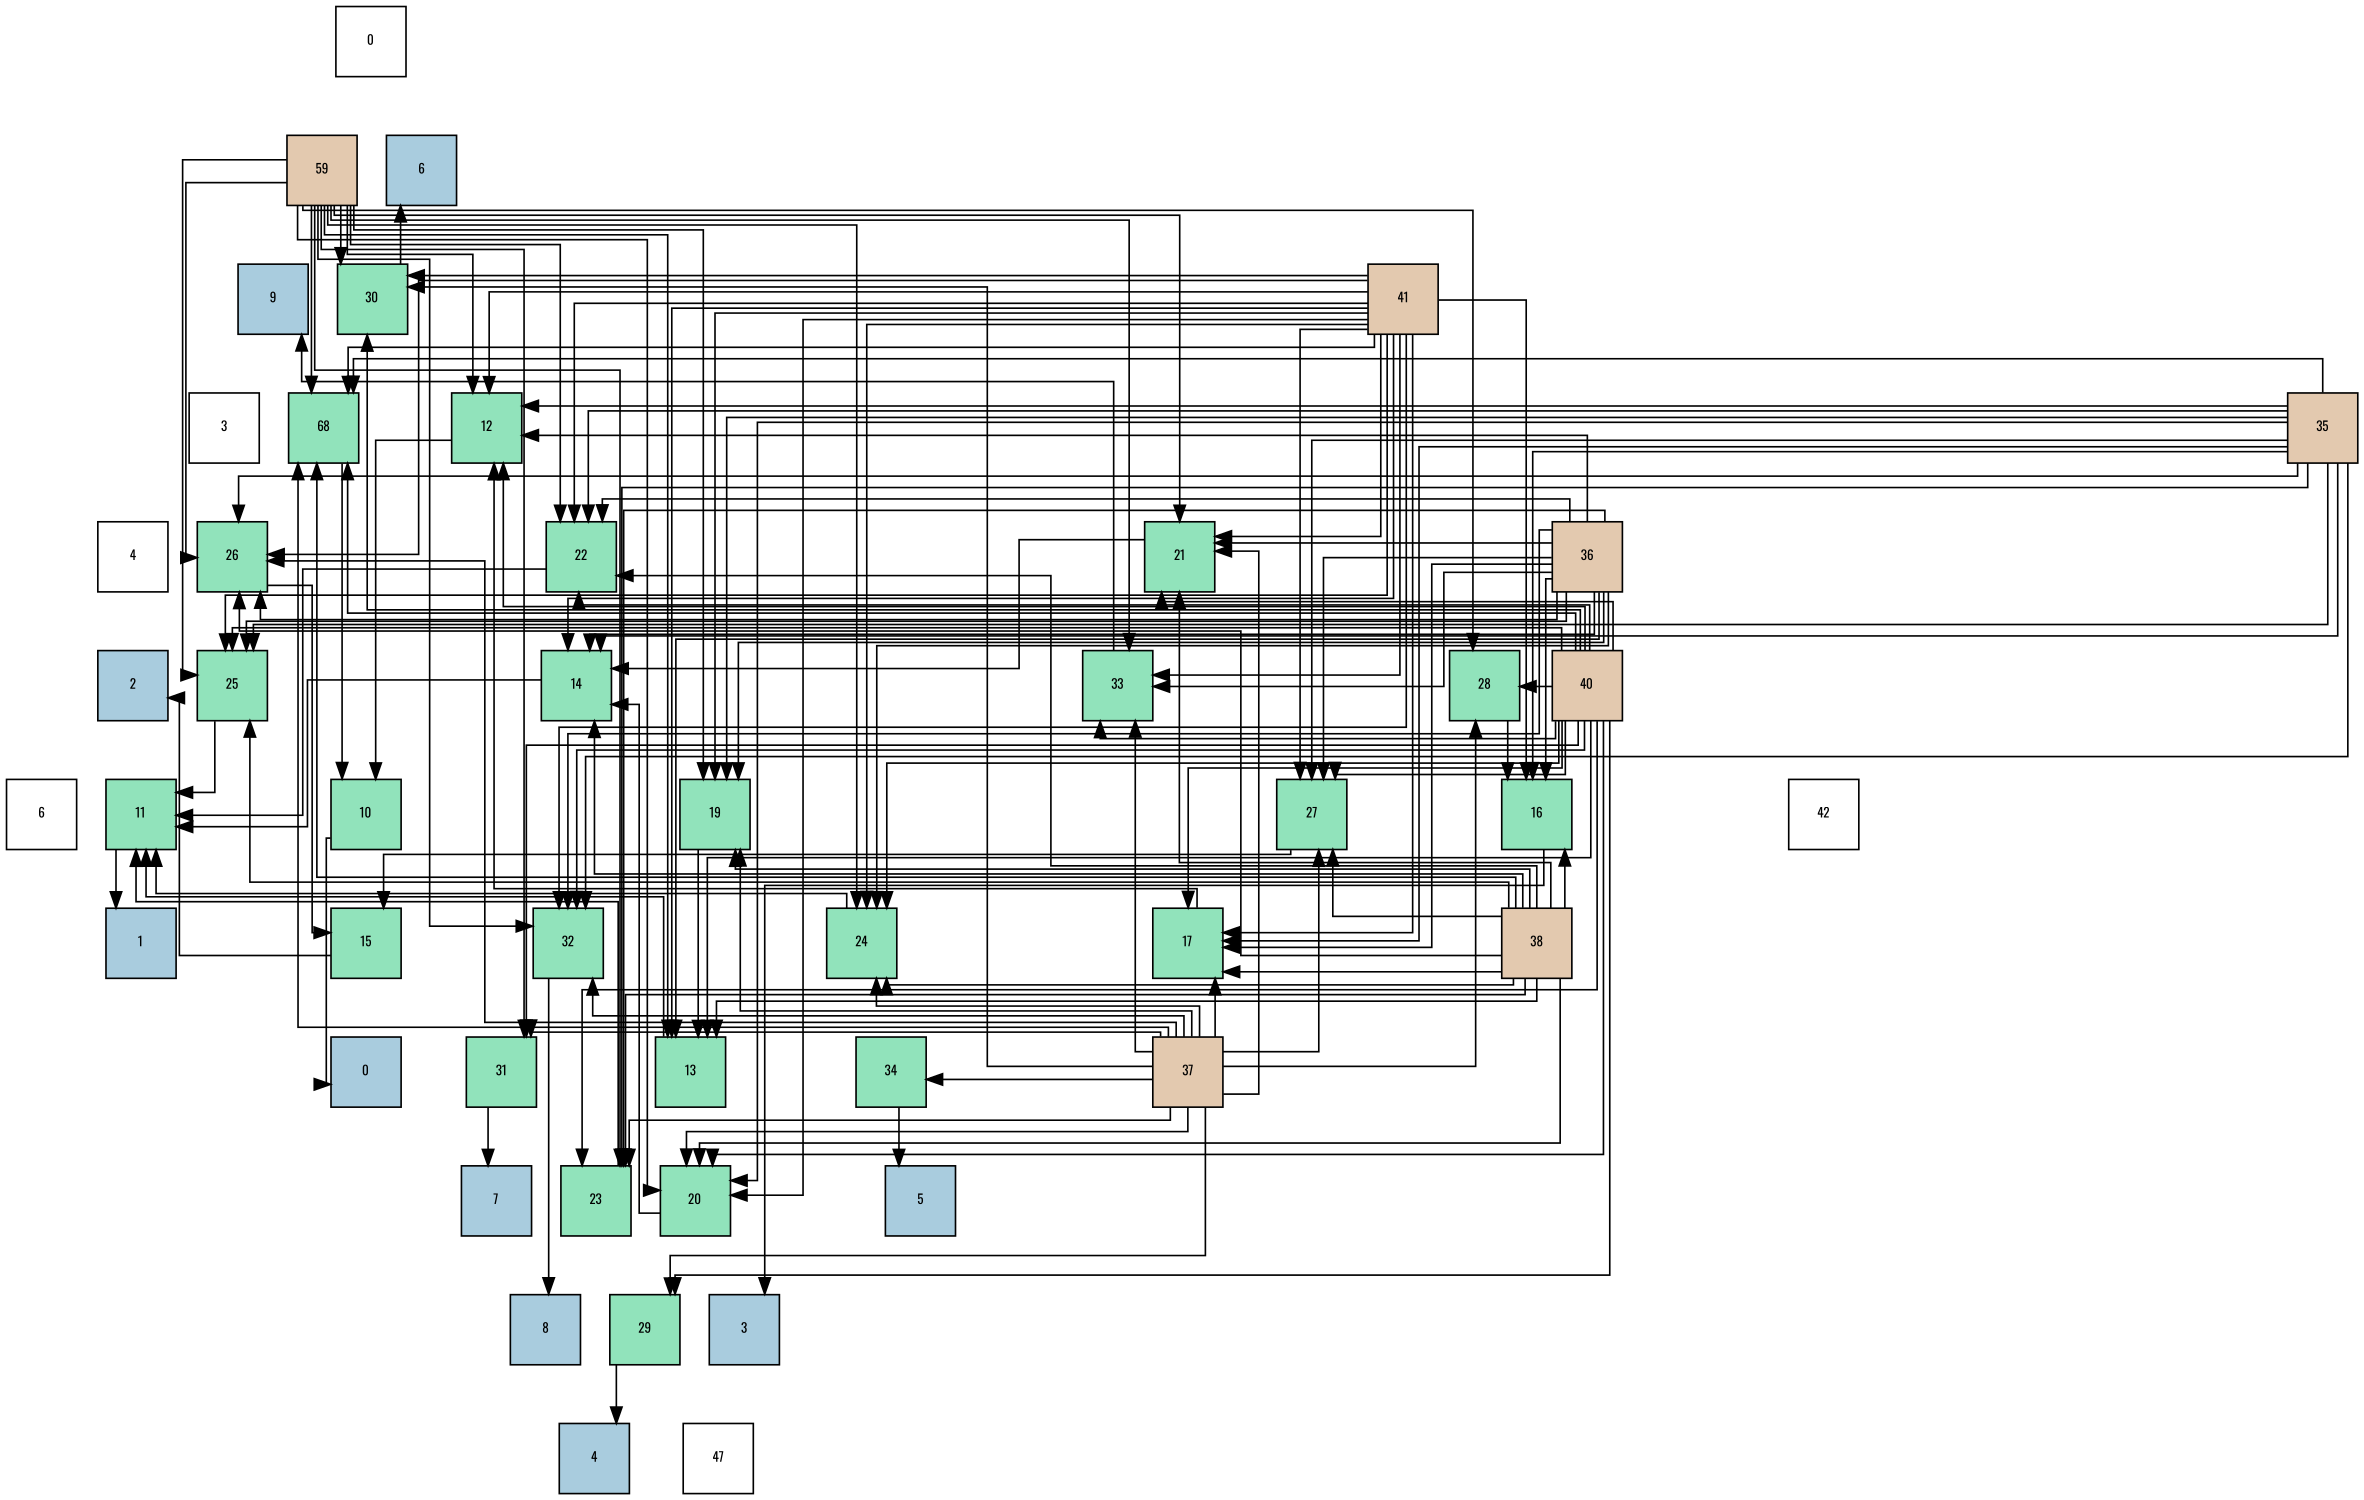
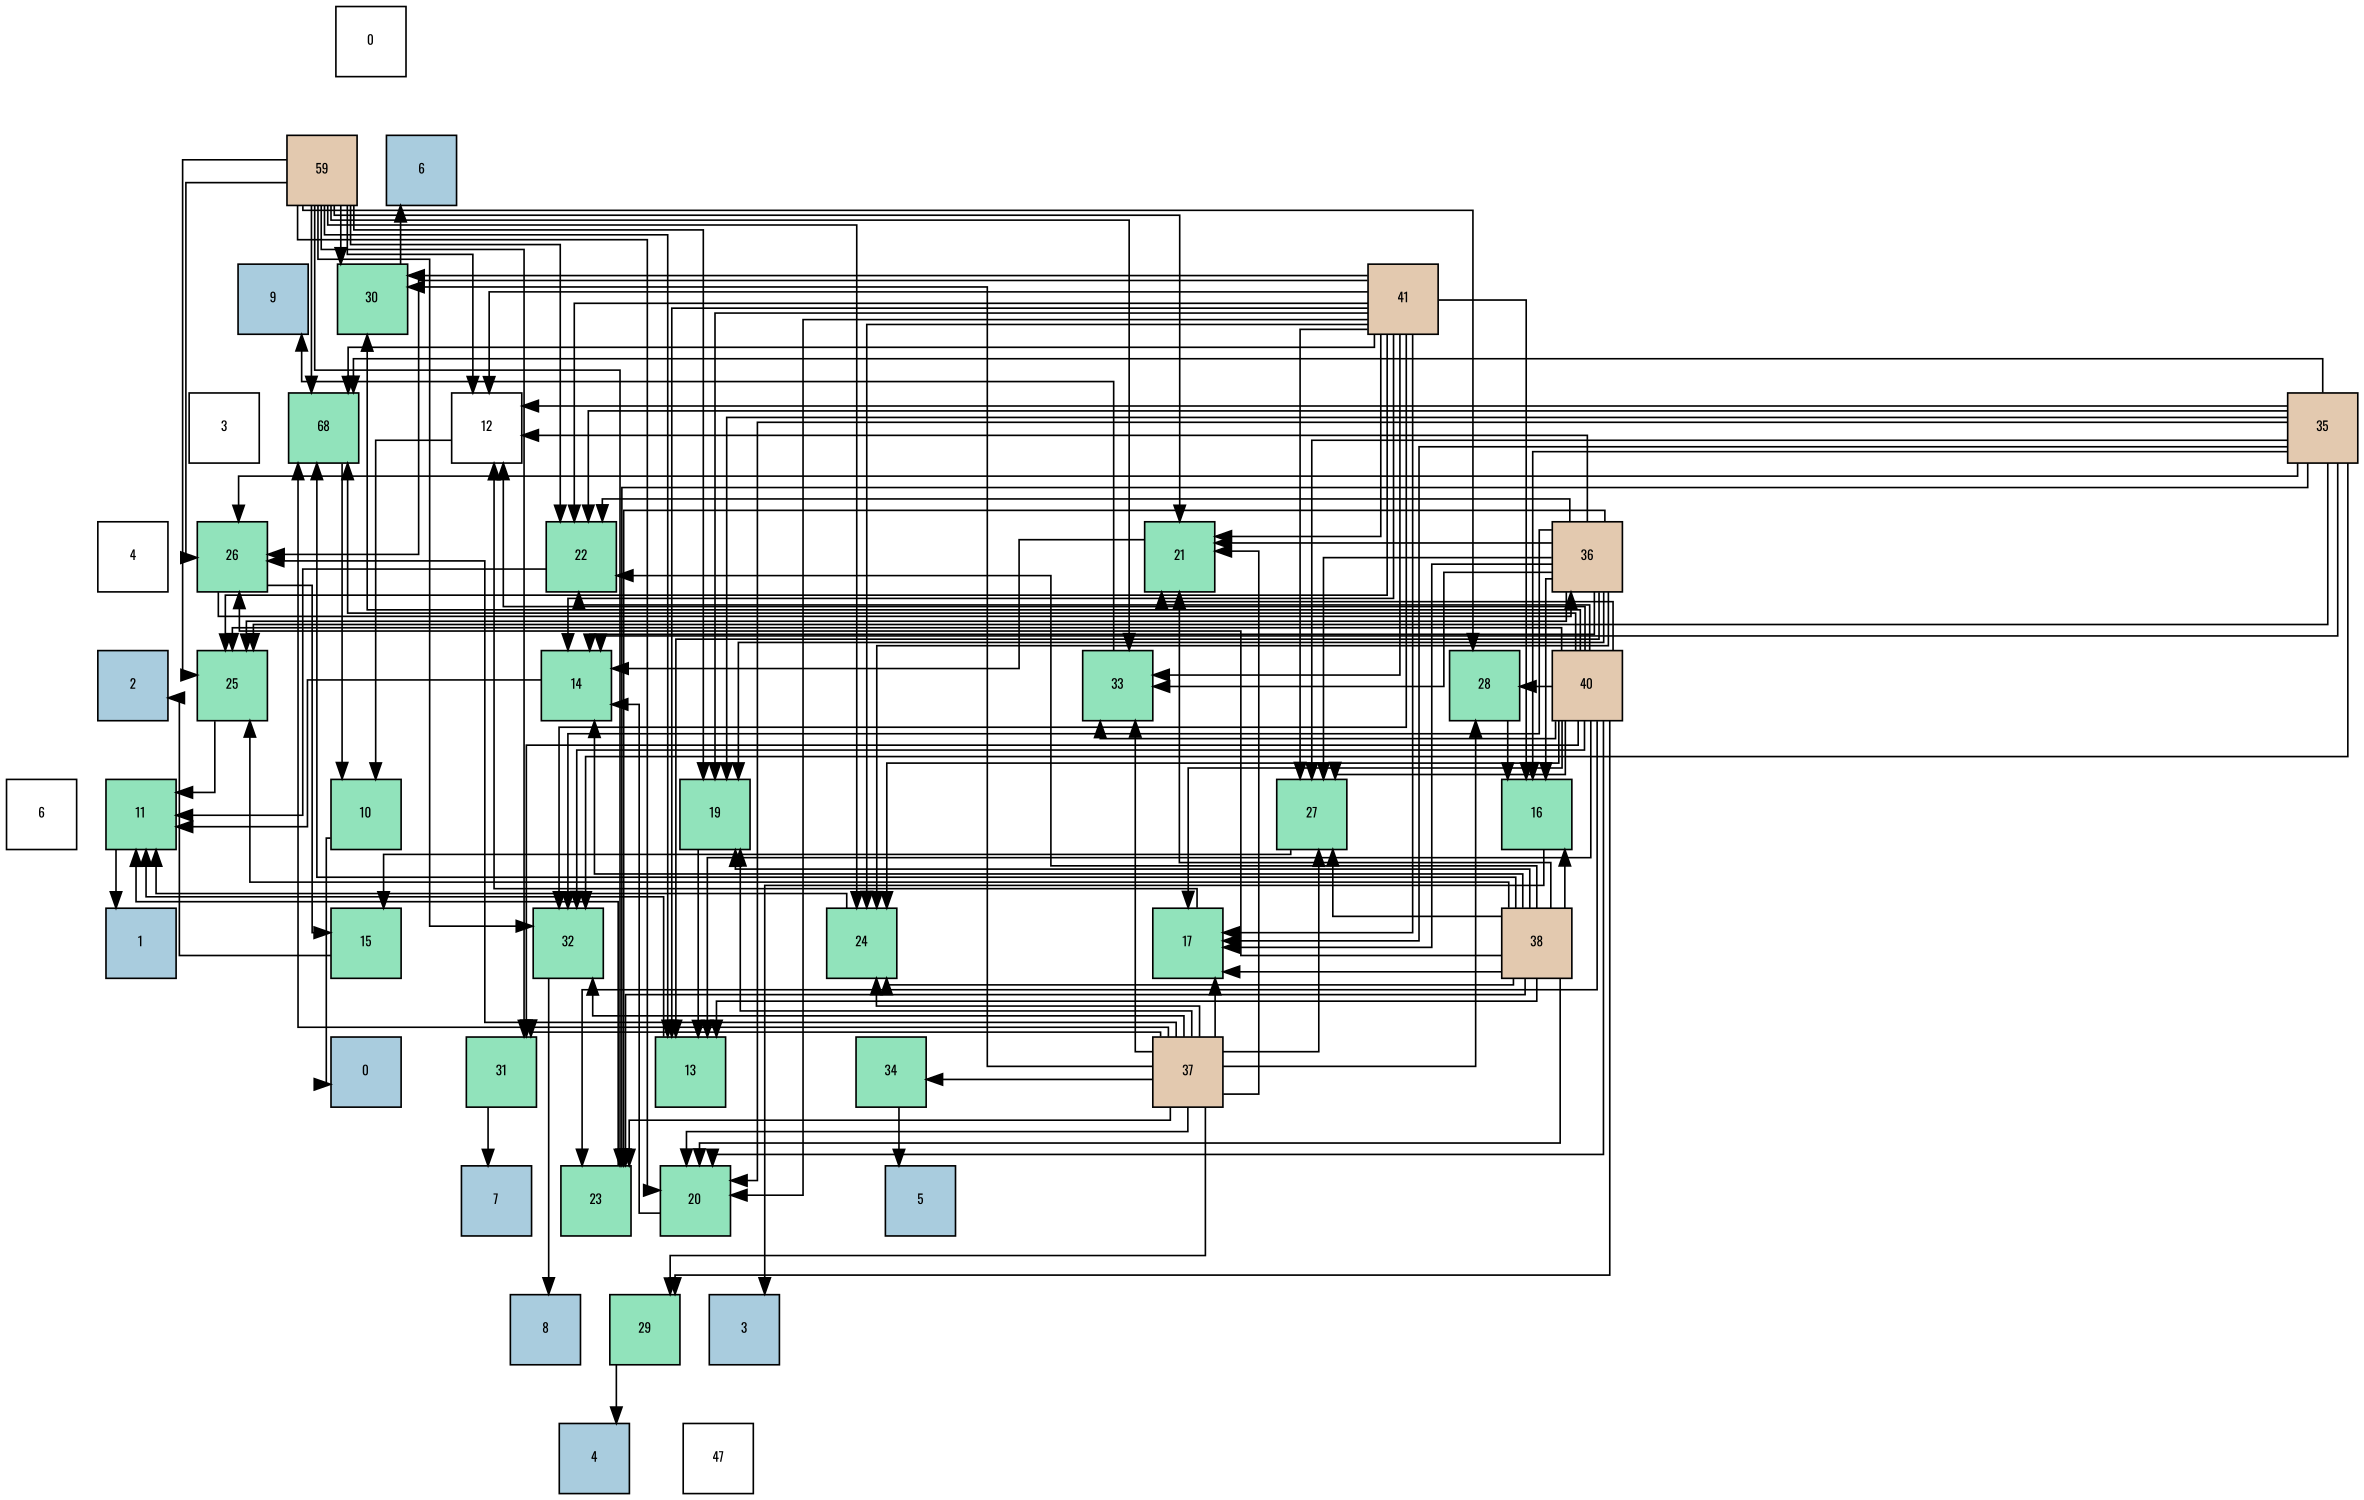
  digraph {
    fontname=Oswald
    rank=same
    rankdir=TB
    splines=ortho
    node [fillcolor="#91e3bb" fixedsize=true fontname=Oswald fontsize=8 shape=square style=filled]
    edge [constraint=false fontname=Oswald style=vis]
    n1 [fillcolor="#ffffff" label=0 width=0.6]
    n2 [fillcolor="#e3c9af" label=59 width=0.6]
    n3 [fillcolor="#a9ccde" label=6 width=0.6]
    n4 [fillcolor="#a9ccde" label=9 width=0.6]
    n5 [label=30 width=0.6]
    n6 [label=68 width=0.6]
    n7 [label=26 width=0.6]
    n8 [label=25 width=0.6]
-   n9 [label=12 width=0.6]
+   n9 [fillcolor="#ffffff" label=12 width=0.6]
    n10 [label=22 width=0.6]
    n11 [label=21 width=0.6]
    n12 [label=33 width=0.6]
    n13 [label=19 width=0.6]
    n14 [label=32 width=0.6]
    n15 [label=31 width=0.6]
    n16 [label=28 width=0.6]
    n17 [label=24 width=0.6]
    n18 [label=13 width=0.6]
    n19 [label=23 width=0.6]
    n20 [label=20 width=0.6]
    n21 [fillcolor="#e3c9af" label=41 width=0.6]
    n22 [fillcolor="#ffffff" label=3 width=0.6]
    n23 [label=10 width=0.6]
    n24 [label=14 width=0.6]
    n25 [label=15 width=0.6]
    n26 [label=11 width=0.6]
    n27 [label=27 width=0.6]
    n28 [fillcolor="#a9ccde" label=8 width=0.6]
    n29 [fillcolor="#a9ccde" label=7 width=0.6]
    n30 [label=16 width=0.6]
    n31 [label=34 width=0.6]
    n32 [label=29 width=0.6]
    n33 [fillcolor="#a9ccde" label=3 width=0.6]
    n34 [fillcolor="#ffffff" label=4 width=0.6]
    n35 [fillcolor="#a9ccde" label=2 width=0.6]
    n36 [fillcolor="#ffffff" label=6 width=0.6]
    n37 [fillcolor="#a9ccde" label=1 width=0.6]
    n38 [fillcolor="#a9ccde" label=0 width=0.6]
    n39 [fillcolor="#e3c9af" label=35 width=0.6]
    n40 [label=17 width=0.6]
    n41 [fillcolor="#e3c9af" label=36 width=0.6]
    n42 [fillcolor="#e3c9af" label=38 width=0.6]
    n43 [fillcolor="#e3c9af" label=37 width=0.6]
    n44 [fillcolor="#e3c9af" label=40 width=0.6]
    n45 [fillcolor="#a9ccde" label=4 width=0.6]
-   n46 [fillcolor="#ffffff" label=42 width=0.6]
    n47 [fillcolor="#a9ccde" label=5 width=0.6]
    n48 [fillcolor="#ffffff" label=47 width=0.6]
    n1 -> n2 [constraint=true style=invis]
    n1 -> n3 [constraint=true style=invis]
    n2 -> n4 [constraint=true style=invis]
    n2 -> n5
    n2 -> n5 [constraint=true style=invis]
    n2 -> n6
    n2 -> n7
    n2 -> n8
    n2 -> n9
    n2 -> n10
    n2 -> n11
    n2 -> n12
    n2 -> n13
    n2 -> n14
    n2 -> n15
    n2 -> n16
    n2 -> n17
    n2 -> n18
    n2 -> n19
    n2 -> n20
    n3 -> n5 [constraint=true style=invis]
    n3 -> n21 [constraint=true style=invis]
    n4 -> n6 [constraint=true style=invis]
    n4 -> n22 [constraint=true style=invis]
    n5 -> n3
    n5 -> n6 [constraint=true style=invis]
    n5 -> n9 [constraint=true style=invis]
    n6 -> n7 [constraint=true style=invis]
    n6 -> n10 [constraint=true style=invis]
    n6 -> n23
    n7 -> n8 [constraint=true style=invis]
    n7 -> n24 [constraint=true style=invis]
    n7 -> n25
    n8 -> n23 [constraint=true style=invis]
    n8 -> n26
    n8 -> n26 [constraint=true style=invis]
    n9 -> n10 [constraint=true style=invis]
    n9 -> n11 [constraint=true style=invis]
    n9 -> n23
    n10 -> n12 [constraint=true style=invis]
    n10 -> n24 [constraint=true style=invis]
    n10 -> n26
    n11 -> n12 [constraint=true style=invis]
    n11 -> n16 [constraint=true style=invis]
    n11 -> n24
    n12 -> n4
    n12 -> n13 [constraint=true style=invis]
    n12 -> n27 [constraint=true style=invis]
    n13 -> n14 [constraint=true style=invis]
    n13 -> n17 [constraint=true style=invis]
    n13 -> n18
    n14 -> n15 [constraint=true style=invis]
    n14 -> n18 [constraint=true style=invis]
    n14 -> n28
    n15 -> n19 [constraint=true style=invis]
    n15 -> n29
    n15 -> n29 [constraint=true style=invis]
    n16 -> n27 [constraint=true style=invis]
    n16 -> n30
    n16 -> n30 [constraint=true style=invis]
    n17 -> n18 [constraint=true style=invis]
    n17 -> n26
    n17 -> n31 [constraint=true style=invis]
    n18 -> n19 [constraint=true style=invis]
    n18 -> n20 [constraint=true style=invis]
    n18 -> n26
    n19 -> n26
    n19 -> n28 [constraint=true style=invis]
    n19 -> n32 [constraint=true style=invis]
    n20 -> n24
    n20 -> n32 [constraint=true style=invis]
    n20 -> n33 [constraint=true style=invis]
    n21 -> n5
    n21 -> n6
    n21 -> n7
    n21 -> n8
    n21 -> n9
    n21 -> n9 [constraint=true style=invis]
    n21 -> n10
    n21 -> n11
    n21 -> n12
    n21 -> n13
    n21 -> n14
    n21 -> n17
    n21 -> n18
    n21 -> n20
    n21 -> n24
    n21 -> n27
    n21 -> n30
    n21 -> n39 [constraint=true style=invis]
    n21 -> n40
    n22 -> n7 [constraint=true style=invis]
    n22 -> n34 [constraint=true style=invis]
    n23 -> n14 [constraint=true style=invis]
    n23 -> n25 [constraint=true style=invis]
    n23 -> n38
    n24 -> n13 [constraint=true style=invis]
    n24 -> n23 [constraint=true style=invis]
    n24 -> n26
    n25 -> n15 [constraint=true style=invis]
    n25 -> n35
    n25 -> n38 [constraint=true style=invis]
    n26 -> n25 [constraint=true style=invis]
    n26 -> n37
    n26 -> n37 [constraint=true style=invis]
    n27 -> n17 [constraint=true style=invis]
    n27 -> n25
    n27 -> n40 [constraint=true style=invis]
    n28 -> n45 [constraint=true style=invis]
    n29 -> n28 [constraint=true style=invis]
    n30 -> n33
    n30 -> n40 [constraint=true style=invis]
    n30 -> n42 [constraint=true style=invis]
    n31 -> n20 [constraint=true style=invis]
    n31 -> n47
    n31 -> n47 [constraint=true style=invis]
    n32 -> n45
    n32 -> n45 [constraint=true style=invis]
    n32 -> n48 [constraint=true style=invis]
    n33 -> n48 [constraint=true style=invis]
    n34 -> n8 [constraint=true style=invis]
    n34 -> n35 [constraint=true style=invis]
    n35 -> n26 [constraint=true style=invis]
    n35 -> n36 [constraint=true style=invis]
    n36 -> n37 [constraint=true style=invis]
    n37 -> n38 [constraint=true style=invis]
    n38 -> n29 [constraint=true style=invis]
    n39 -> n6
    n39 -> n7
    n39 -> n8
    n39 -> n9
    n39 -> n10
    n39 -> n11 [constraint=true style=invis]
    n39 -> n13
    n39 -> n14
    n39 -> n19
    n39 -> n20
    n39 -> n24
    n39 -> n27
    n39 -> n30
    n39 -> n40
    n39 -> n41 [constraint=true style=invis]
    n40 -> n9
    n40 -> n31 [constraint=true style=invis]
    n40 -> n43 [constraint=true style=invis]
-   n41 -> n7
+   n7 -> n41
    n41 -> n8
    n41 -> n9
    n41 -> n10
    n41 -> n11
    n41 -> n12
    n41 -> n13
    n41 -> n14
    n41 -> n16 [constraint=true style=invis]
    n41 -> n17
    n41 -> n18
    n41 -> n19
    n41 -> n24
    n41 -> n27
    n41 -> n30
    n41 -> n40
    n41 -> n44 [constraint=true style=invis]
    n42 -> n6
    n42 -> n7
    n42 -> n8
    n42 -> n10
    n42 -> n11
    n42 -> n13
    n42 -> n17
    n42 -> n18
    n42 -> n19
    n42 -> n20
    n42 -> n24
    n42 -> n27
    n42 -> n30
    n42 -> n40
    n42 -> n43 [constraint=true style=invis]
    n43 -> n5
    n43 -> n6
    n43 -> n7
    n43 -> n11
    n43 -> n12
    n43 -> n13
    n43 -> n14
    n43 -> n15
    n43 -> n16
    n43 -> n17
    n43 -> n19
    n43 -> n20
    n43 -> n27
    n43 -> n31
    n43 -> n32
    n43 -> n40
    n43 -> n47 [constraint=true style=invis]
    n44 -> n5
    n44 -> n6
    n44 -> n8
    n44 -> n9
    n44 -> n10
    n44 -> n11
    n44 -> n12
    n44 -> n14
    n44 -> n15
    n44 -> n16
    n44 -> n17
    n44 -> n18
    n44 -> n19
    n44 -> n20
    n44 -> n27
    n44 -> n30 [constraint=true style=invis]
    n44 -> n32
    n44 -> n40
-   n44 -> n46 [constraint=true style=invis]
-   n46 -> n42 [constraint=true style=invis]
    n47 -> n33 [constraint=true style=invis]
  }
